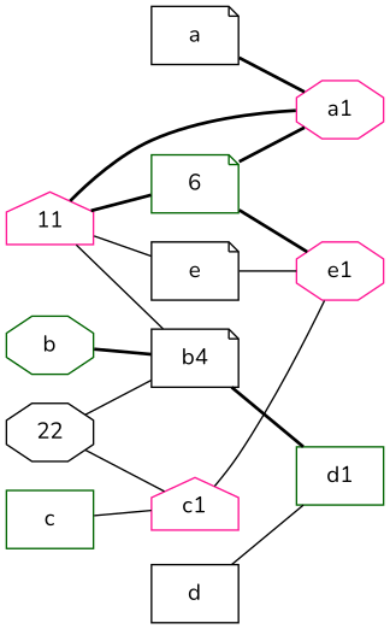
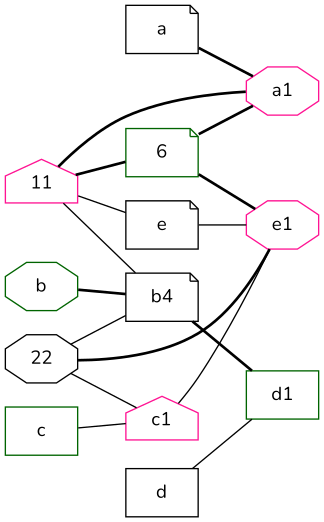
  graph {
    fontname=Nunito
    rankdir=LR
    node [color=black fontname=Nunito labelfontsize=50 shape=note]
    edge [fontname=Nunito style=bold]
    11 [color=deeppink shape=house]
    6 [color=darkgreen]
    n3 [label=b4]
    a1 [color=deeppink shape=octagon]
    e
    e1 [color=deeppink shape=octagon]
    d1 [color=darkgreen shape=box]
    b [color=darkgreen shape=octagon]
    a
    c1 [color=deeppink shape=house]
    22 [shape=octagon]
    d [shape=box]
    c [color=darkgreen shape=box]
    11 -- 6
    11 -- n3 [style=solid]
    11 -- a1
    11 -- e [style=solid]
    6 -- a1
    6 -- e1
    n3 -- d1
    e -- e1 [style=solid]
    b -- n3
    a -- a1
    c1 -- e1 [style=solid]
    22 -- n3 [style=solid]
+   22 -- e1
    22 -- c1 [style=solid]
    d -- d1 [style=solid]
    c -- c1 [style=solid]
  }
